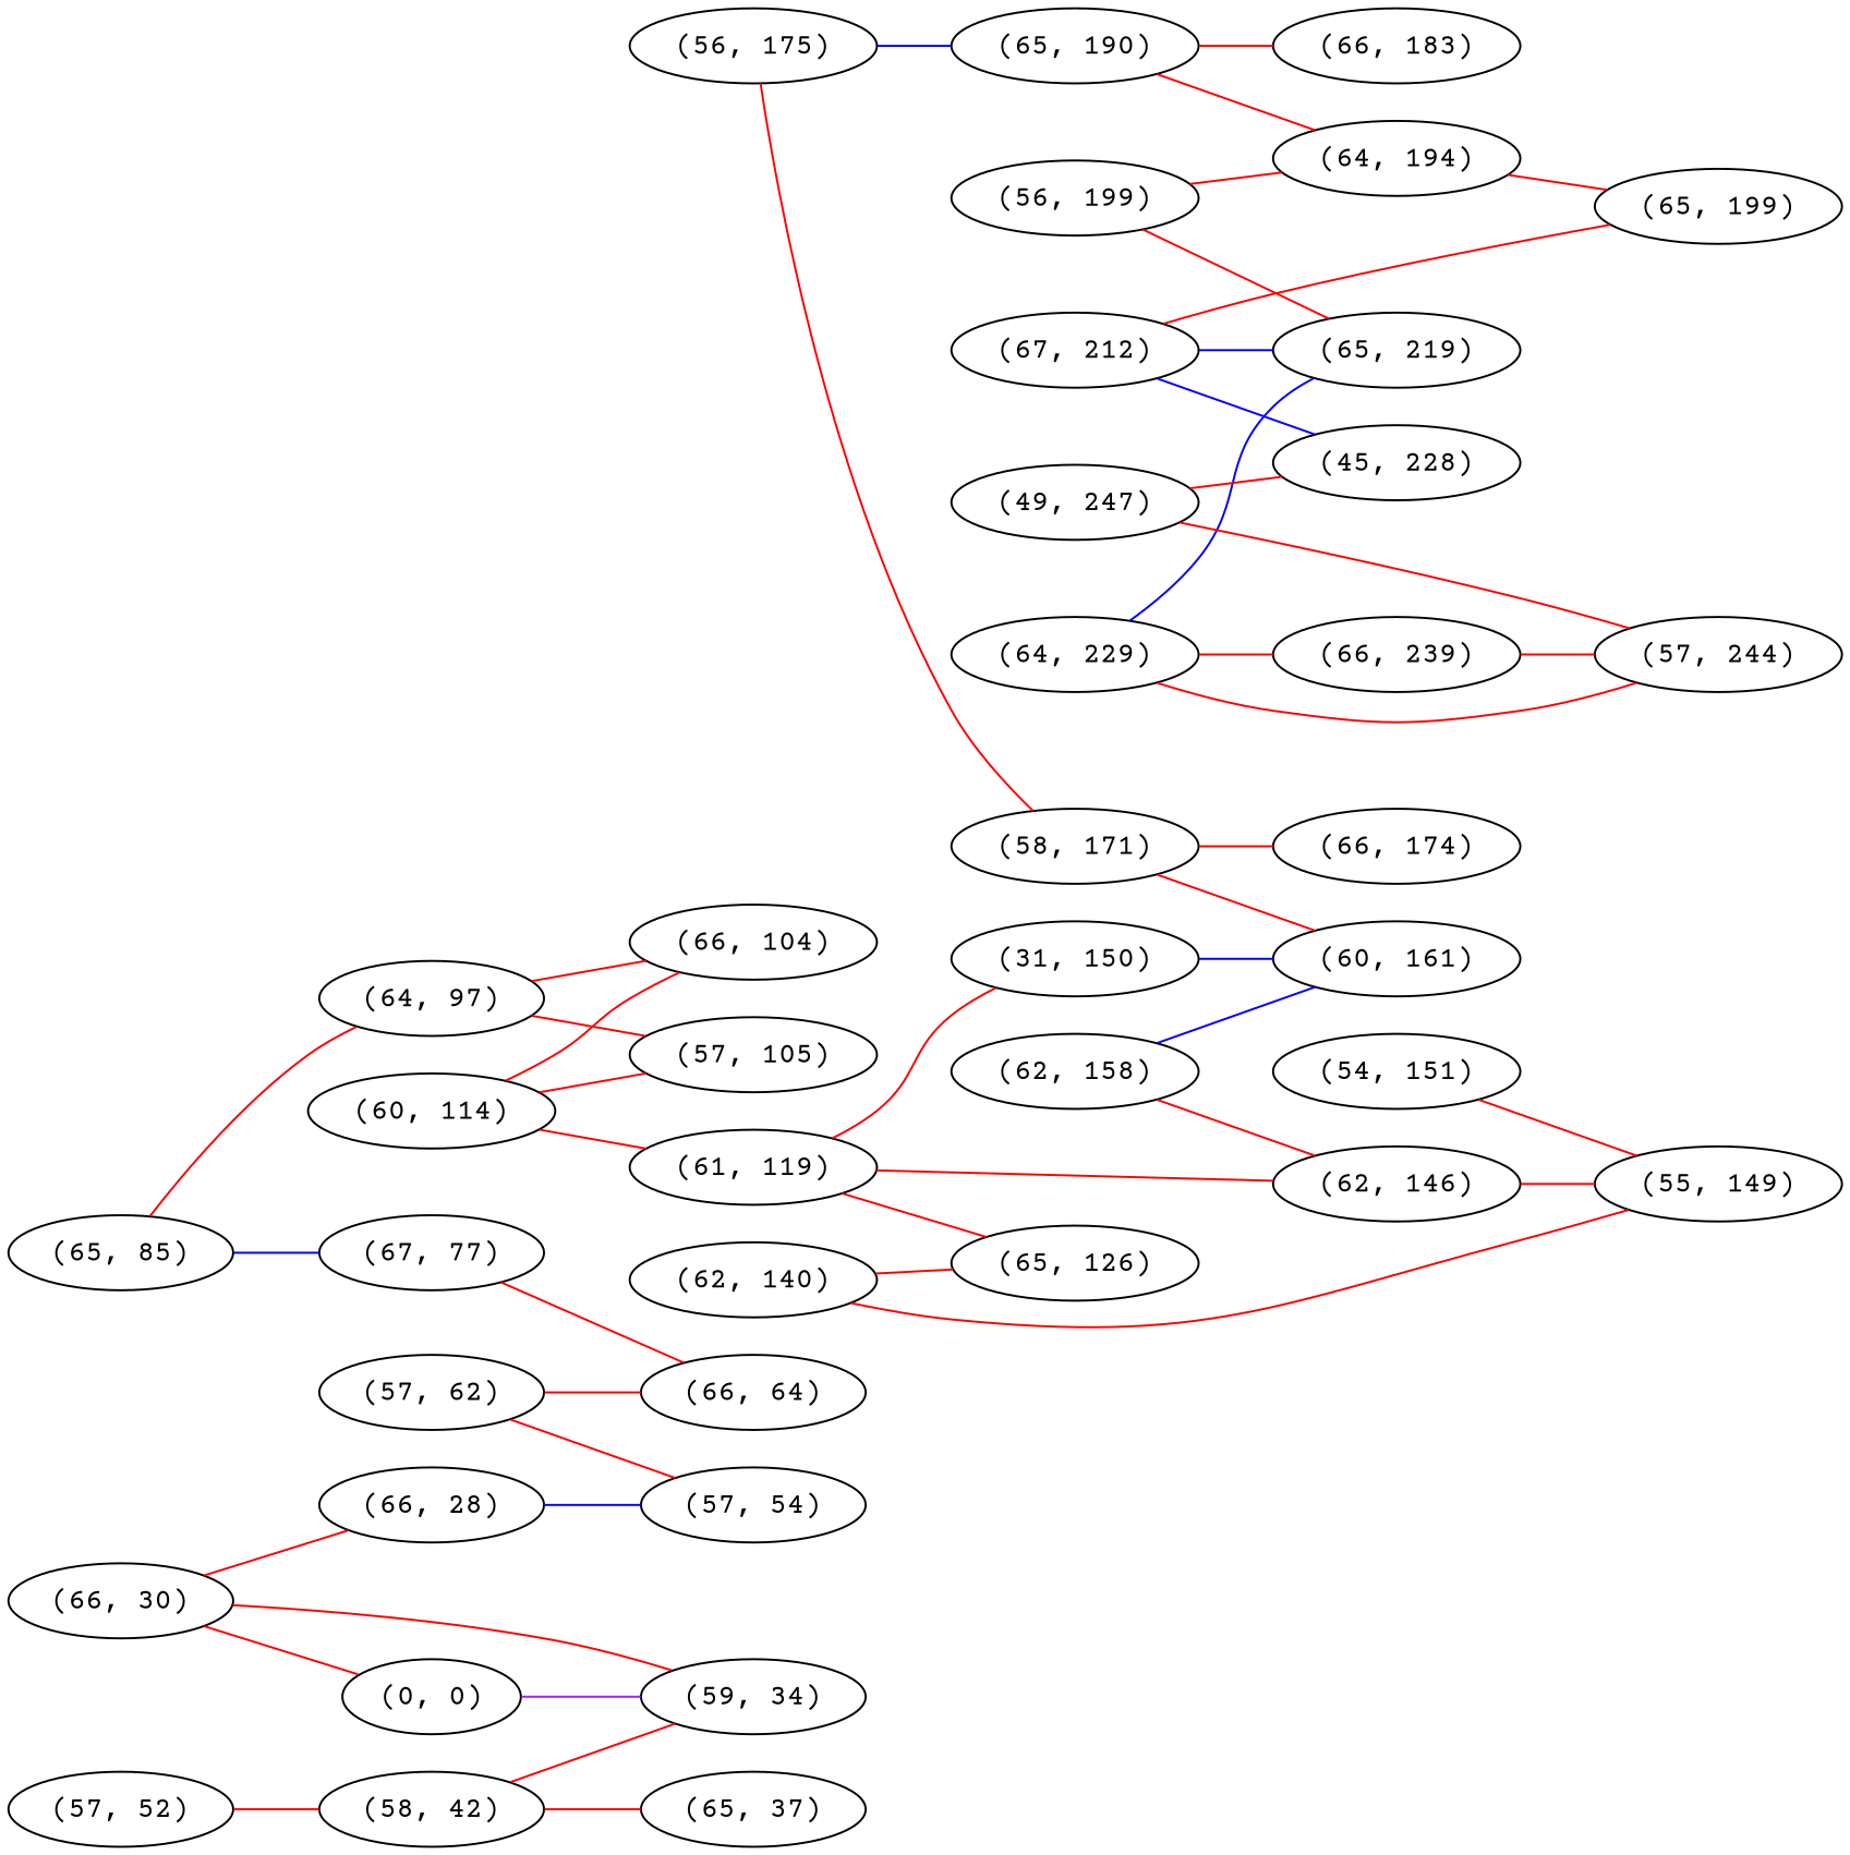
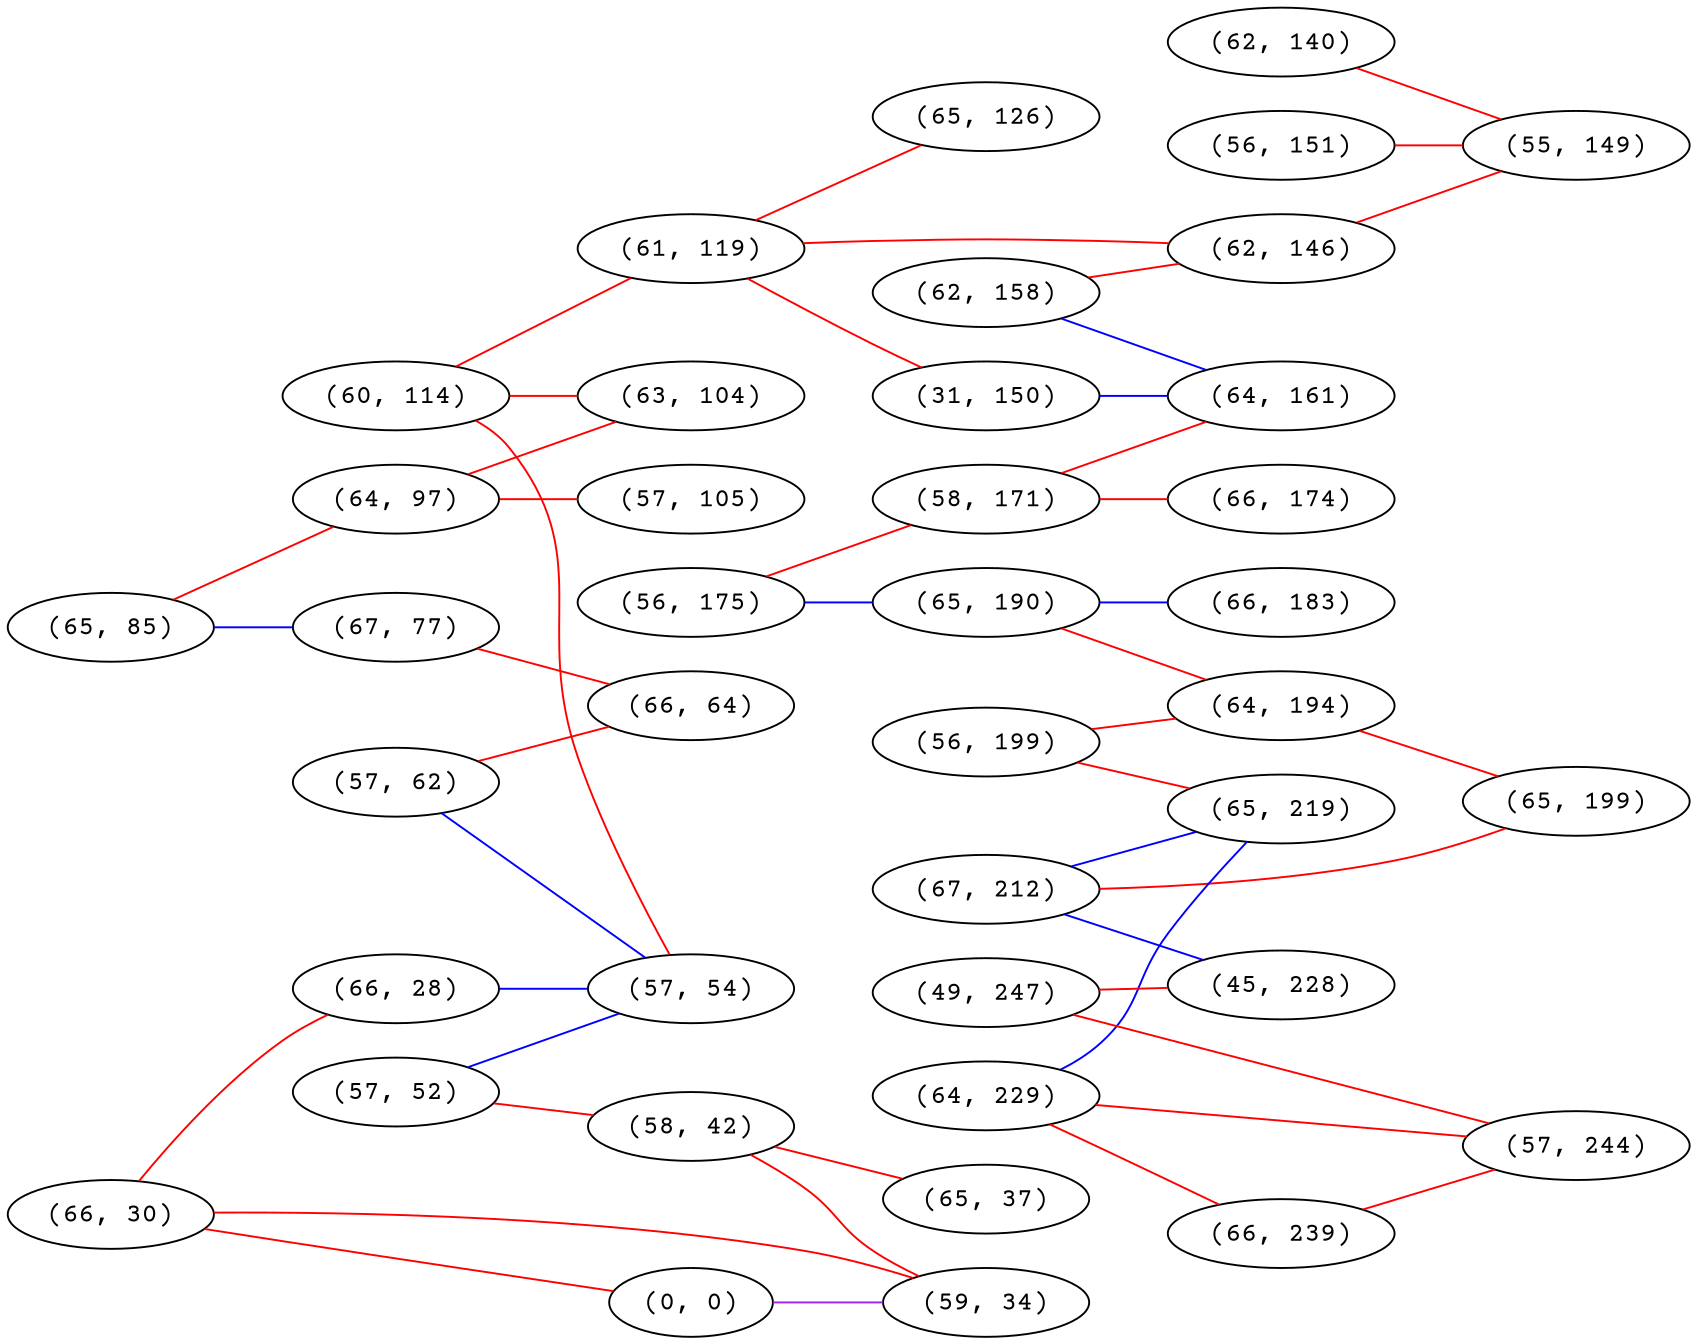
  graph {
    fontname="Courier Prime"
    rankdir=LR
    node [fontname="Courier Prime"]
    edge [color=red fontname="Courier Prime" weight=1]
    "(60, 114)"
    "(61, 119)"
-   "(66, 104)"
+   "(66, 104)" [label="(63, 104)"]
    "(57, 105)"
    "(31, 150)"
    "(65, 126)"
    "(62, 146)"
    "(66, 30)"
    "(66, 28)"
    "(59, 34)"
    "(0, 0)"
    "(57, 54)"
    "(65, 85)"
    "(64, 97)"
    "(67, 77)"
    "(66, 64)"
    "(56, 175)"
    "(65, 190)"
    "(58, 171)"
    "(66, 183)"
    "(64, 194)"
-   "(60, 161)"
+   "(60, 161)" [label="(64, 161)"]
    "(66, 174)"
    "(62, 158)"
    "(55, 149)"
    "(65, 199)"
    "(62, 140)"
-   "(54, 151)"
+   "(54, 151)" [label="(56, 151)"]
    "(67, 212)"
    "(45, 228)"
    "(65, 219)"
    "(64, 229)"
    "(66, 239)"
    "(57, 244)"
    "(57, 52)"
    "(58, 42)"
    "(65, 37)"
    "(49, 247)"
    "(56, 199)"
    "(57, 62)"
    "(60, 114)" -- "(61, 119)"
    "(60, 114)" -- "(66, 104)"
-   "(60, 114)" -- "(57, 105)"
+   "(60, 114)" -- "(57, 54)"
    "(61, 119)" -- "(31, 150)"
    "(61, 119)" -- "(65, 126)"
    "(61, 119)" -- "(62, 146)"
    "(31, 150)" -- "(60, 161)" [color=blue weight=3]
    "(62, 146)" -- "(55, 149)"
    "(66, 30)" -- "(66, 28)"
    "(66, 30)" -- "(59, 34)"
    "(66, 30)" -- "(0, 0)"
    "(66, 28)" -- "(57, 54)" [color=blue weight=3]
    "(0, 0)" -- "(59, 34)" [color=purple weight=4]
    "(65, 85)" -- "(64, 97)"
    "(65, 85)" -- "(67, 77)" [color=blue weight=3]
    "(64, 97)" -- "(66, 104)"
    "(64, 97)" -- "(57, 105)"
    "(67, 77)" -- "(66, 64)"
    "(56, 175)" -- "(65, 190)" [color=blue weight=3]
    "(56, 175)" -- "(58, 171)"
-   "(65, 190)" -- "(66, 183)" [weight=3]
+   "(65, 190)" -- "(66, 183)" [color=blue weight=3]
    "(65, 190)" -- "(64, 194)"
    "(58, 171)" -- "(60, 161)"
    "(58, 171)" -- "(66, 174)"
    "(64, 194)" -- "(65, 199)"
    "(62, 158)" -- "(62, 146)"
    "(62, 158)" -- "(60, 161)" [color=blue weight=3]
-   "(62, 140)" -- "(65, 126)"
    "(62, 140)" -- "(55, 149)"
    "(54, 151)" -- "(55, 149)"
    "(67, 212)" -- "(65, 199)"
    "(67, 212)" -- "(45, 228)" [color=blue weight=3]
    "(67, 212)" -- "(65, 219)" [color=blue weight=3]
    "(64, 229)" -- "(65, 219)" [color=blue]
    "(64, 229)" -- "(66, 239)"
    "(64, 229)" -- "(57, 244)"
    "(66, 239)" -- "(57, 244)"
+   "(57, 52)" -- "(57, 54)" [color=blue weight=3]
    "(57, 52)" -- "(58, 42)"
    "(58, 42)" -- "(59, 34)"
    "(58, 42)" -- "(65, 37)"
    "(49, 247)" -- "(45, 228)"
    "(49, 247)" -- "(57, 244)"
    "(56, 199)" -- "(64, 194)"
    "(56, 199)" -- "(65, 219)"
-   "(57, 62)" -- "(57, 54)"
+   "(57, 62)" -- "(57, 54)" [color=blue]
    "(57, 62)" -- "(66, 64)"
  }
